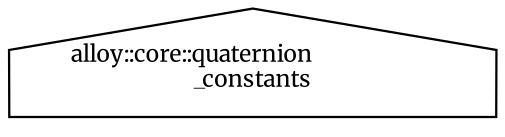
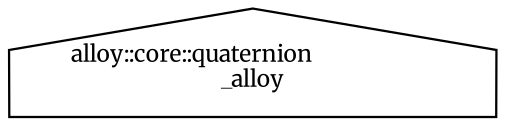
  digraph {
    rankdir=LR
    fontname=Merriweather
-   n1 [color=black fillcolor=white fontname=Merriweather fontsize=10 height=0.2 label="alloy::core::quaternion\l_constants" shape=house style=filled width=0.4]
+   n1 [color=black fillcolor=white fontname=Merriweather fontsize=10 height=0.2 label="alloy::core::quaternion\l_alloy" shape=house style=filled width=0.4]
  }
